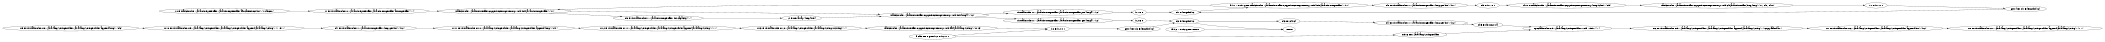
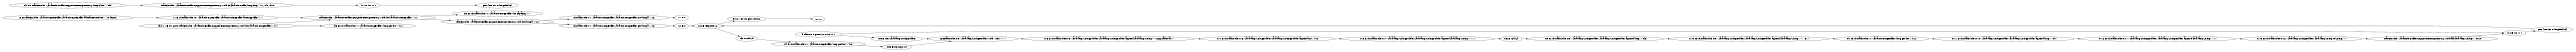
  digraph {
    rankdir=LR
    "r0 = staticinvoke <java.nio.ByteBuffer: java.nio.ByteBuffer allocateDirect(int)>(1049600)"
    "r1 = virtualinvoke r0.<java.nio.ByteBuffer: java.nio.LongBuffer asLongBuffer()>()"
    "staticinvoke <javaT.nio.Buffer.CopyDirectLongMemory: void init(java.nio.LongBuffer)>(r1)"
    "$i0 = virtualinvoke r1.<java.nio.LongBuffer: int capacity()>()"
    "staticinvoke <javaT.nio.Buffer.CopyDirectLongMemory: void init(long[])>(r2)"
-   "r2 = newarray (long)[$i0]"
    "virtualinvoke r1.<java.nio.LongBuffer: java.nio.LongBuffer put(long[])>(r2)"
    "virtualinvoke r1.<java.nio.LongBuffer: java.nio.LongBuffer get(long[])>(r2)"
    "i11 = 0"
    "i12 = 0"
-   "$i1 = lengthof r2"
    "if i11 >= $i1 goto staticinvoke <javaT.nio.Buffer.CopyDirectLongMemory: void init(java.nio.LongBuffer)>(r1)"
    "$l8 = virtualinvoke r1.<java.nio.LongBuffer: long get(int)>(i11)"
-   "$i9 = i11 + 1"
    "$l10 = staticinvoke <javaT.nio.Buffer.CopyDirectLongMemory: long ic(int)>($i9)"
    "staticinvoke <javaT.nio.Buffer.CopyDirectLongMemory: void ck(java.nio.Buffer,long,long)>(r1, $l8, $l10)"
    "i11 = i11 + 1"
    "goto [?= $i1 = lengthof r2]"
    "$i2 = lengthof r2"
    "if i12 >= $i2 goto return"
    "$l3 = r2[i12]"
    return
    "$l4 = virtualinvoke r1.<java.nio.LongBuffer: long get(int)>(i12)"
    "$b5 = $l3 cmp $l4"
    "specialinvoke $r5.<java.lang.StringBuilder: void <init>()>()"
    "if $b5 == 0 goto i12 = i12 + 1"
    "$r5 = new java.lang.StringBuilder"
    "i12 = i12 + 1"
    "goto [?= $i2 = lengthof r2]"
    "$r6 = virtualinvoke $r5.<java.lang.StringBuilder: java.lang.StringBuilder append(java.lang.String)>(\"Copy failed at \")"
    "$r7 = virtualinvoke $r6.<java.lang.StringBuilder: java.lang.StringBuilder append(int)>(i12)"
    "$r8 = virtualinvoke $r7.<java.lang.StringBuilder: java.lang.StringBuilder append(java.lang.String)>(\": \'\")"
+   "$l6 = r2[i12]"
    "$r9 = virtualinvoke $r8.<java.lang.StringBuilder: java.lang.StringBuilder append(long)>($l6)"
    "$r10 = virtualinvoke $r9.<java.lang.StringBuilder: java.lang.StringBuilder append(java.lang.String)>(\"\' != \'\")"
    "$l7 = virtualinvoke r1.<java.nio.LongBuffer: long get(int)>(i12)"
    "$r11 = virtualinvoke $r10.<java.lang.StringBuilder: java.lang.StringBuilder append(long)>($l7)"
    "$r12 = virtualinvoke $r11.<java.lang.StringBuilder: java.lang.StringBuilder append(java.lang.String)>(\"\'\")"
    "$r13 = virtualinvoke $r12.<java.lang.StringBuilder: java.lang.String toString()>()"
    "staticinvoke <javaT.nio.Buffer.CopyDirectLongMemory: void fail(java.lang.String)>($r13)"
    "r0 = staticinvoke <java.nio.ByteBuffer: java.nio.ByteBuffer allocateDirect(int)>(1049600)" -> "r1 = virtualinvoke r0.<java.nio.ByteBuffer: java.nio.LongBuffer asLongBuffer()>()"
    "r1 = virtualinvoke r0.<java.nio.ByteBuffer: java.nio.LongBuffer asLongBuffer()>()" -> "staticinvoke <javaT.nio.Buffer.CopyDirectLongMemory: void init(java.nio.LongBuffer)>(r1)"
    "staticinvoke <javaT.nio.Buffer.CopyDirectLongMemory: void init(java.nio.LongBuffer)>(r1)" -> "$i0 = virtualinvoke r1.<java.nio.LongBuffer: int capacity()>()"
    "staticinvoke <javaT.nio.Buffer.CopyDirectLongMemory: void init(java.nio.LongBuffer)>(r1)" -> "staticinvoke <javaT.nio.Buffer.CopyDirectLongMemory: void init(long[])>(r2)"
-   "$i0 = virtualinvoke r1.<java.nio.LongBuffer: int capacity()>()" -> "r2 = newarray (long)[$i0]"
    "staticinvoke <javaT.nio.Buffer.CopyDirectLongMemory: void init(long[])>(r2)" -> "virtualinvoke r1.<java.nio.LongBuffer: java.nio.LongBuffer put(long[])>(r2)"
    "staticinvoke <javaT.nio.Buffer.CopyDirectLongMemory: void init(long[])>(r2)" -> "virtualinvoke r1.<java.nio.LongBuffer: java.nio.LongBuffer get(long[])>(r2)"
-   "r2 = newarray (long)[$i0]" -> "staticinvoke <javaT.nio.Buffer.CopyDirectLongMemory: void init(long[])>(r2)"
    "virtualinvoke r1.<java.nio.LongBuffer: java.nio.LongBuffer put(long[])>(r2)" -> "i11 = 0"
    "virtualinvoke r1.<java.nio.LongBuffer: java.nio.LongBuffer get(long[])>(r2)" -> "i12 = 0"
-   "i11 = 0" -> "$i1 = lengthof r2"
    "i12 = 0" -> "$i2 = lengthof r2"
-   "$i1 = lengthof r2" -> "if i11 >= $i1 goto staticinvoke <javaT.nio.Buffer.CopyDirectLongMemory: void init(java.nio.LongBuffer)>(r1)"
    "if i11 >= $i1 goto staticinvoke <javaT.nio.Buffer.CopyDirectLongMemory: void init(java.nio.LongBuffer)>(r1)" -> "staticinvoke <javaT.nio.Buffer.CopyDirectLongMemory: void init(java.nio.LongBuffer)>(r1)"
    "if i11 >= $i1 goto staticinvoke <javaT.nio.Buffer.CopyDirectLongMemory: void init(java.nio.LongBuffer)>(r1)" -> "$l8 = virtualinvoke r1.<java.nio.LongBuffer: long get(int)>(i11)"
-   "$l8 = virtualinvoke r1.<java.nio.LongBuffer: long get(int)>(i11)" -> "$i9 = i11 + 1"
-   "$i9 = i11 + 1" -> "$l10 = staticinvoke <javaT.nio.Buffer.CopyDirectLongMemory: long ic(int)>($i9)"
    "$l10 = staticinvoke <javaT.nio.Buffer.CopyDirectLongMemory: long ic(int)>($i9)" -> "staticinvoke <javaT.nio.Buffer.CopyDirectLongMemory: void ck(java.nio.Buffer,long,long)>(r1, $l8, $l10)"
    "staticinvoke <javaT.nio.Buffer.CopyDirectLongMemory: void ck(java.nio.Buffer,long,long)>(r1, $l8, $l10)" -> "i11 = i11 + 1"
    "i11 = i11 + 1" -> "goto [?= $i1 = lengthof r2]"
-   "goto [?= $i1 = lengthof r2]" -> "$i1 = lengthof r2"
-   "$i2 = lengthof r2" -> return
+   "$i2 = lengthof r2" -> "if i12 >= $i2 goto return"
    "$i2 = lengthof r2" -> "$l3 = r2[i12]"
    "if i12 >= $i2 goto return" -> return
    "$l3 = r2[i12]" -> "$l4 = virtualinvoke r1.<java.nio.LongBuffer: long get(int)>(i12)"
    "$l4 = virtualinvoke r1.<java.nio.LongBuffer: long get(int)>(i12)" -> "$b5 = $l3 cmp $l4"
    "$b5 = $l3 cmp $l4" -> "specialinvoke $r5.<java.lang.StringBuilder: void <init>()>()"
    "specialinvoke $r5.<java.lang.StringBuilder: void <init>()>()" -> "$r6 = virtualinvoke $r5.<java.lang.StringBuilder: java.lang.StringBuilder append(java.lang.String)>(\"Copy failed at \")"
    "if $b5 == 0 goto i12 = i12 + 1" -> "$r5 = new java.lang.StringBuilder"
    "if $b5 == 0 goto i12 = i12 + 1" -> "i12 = i12 + 1"
    "$r5 = new java.lang.StringBuilder" -> "specialinvoke $r5.<java.lang.StringBuilder: void <init>()>()"
    "i12 = i12 + 1" -> "goto [?= $i2 = lengthof r2]"
    "goto [?= $i2 = lengthof r2]" -> "$i2 = lengthof r2"
    "$r6 = virtualinvoke $r5.<java.lang.StringBuilder: java.lang.StringBuilder append(java.lang.String)>(\"Copy failed at \")" -> "$r7 = virtualinvoke $r6.<java.lang.StringBuilder: java.lang.StringBuilder append(int)>(i12)"
    "$r7 = virtualinvoke $r6.<java.lang.StringBuilder: java.lang.StringBuilder append(int)>(i12)" -> "$r8 = virtualinvoke $r7.<java.lang.StringBuilder: java.lang.StringBuilder append(java.lang.String)>(\": \'\")"
+   "$r8 = virtualinvoke $r7.<java.lang.StringBuilder: java.lang.StringBuilder append(java.lang.String)>(\": \'\")" -> "$l6 = r2[i12]"
+   "$l6 = r2[i12]" -> "$r9 = virtualinvoke $r8.<java.lang.StringBuilder: java.lang.StringBuilder append(long)>($l6)"
    "$r9 = virtualinvoke $r8.<java.lang.StringBuilder: java.lang.StringBuilder append(long)>($l6)" -> "$r10 = virtualinvoke $r9.<java.lang.StringBuilder: java.lang.StringBuilder append(java.lang.String)>(\"\' != \'\")"
    "$r10 = virtualinvoke $r9.<java.lang.StringBuilder: java.lang.StringBuilder append(java.lang.String)>(\"\' != \'\")" -> "$l7 = virtualinvoke r1.<java.nio.LongBuffer: long get(int)>(i12)"
    "$l7 = virtualinvoke r1.<java.nio.LongBuffer: long get(int)>(i12)" -> "$r11 = virtualinvoke $r10.<java.lang.StringBuilder: java.lang.StringBuilder append(long)>($l7)"
    "$r11 = virtualinvoke $r10.<java.lang.StringBuilder: java.lang.StringBuilder append(long)>($l7)" -> "$r12 = virtualinvoke $r11.<java.lang.StringBuilder: java.lang.StringBuilder append(java.lang.String)>(\"\'\")"
    "$r12 = virtualinvoke $r11.<java.lang.StringBuilder: java.lang.StringBuilder append(java.lang.String)>(\"\'\")" -> "$r13 = virtualinvoke $r12.<java.lang.StringBuilder: java.lang.String toString()>()"
    "$r13 = virtualinvoke $r12.<java.lang.StringBuilder: java.lang.String toString()>()" -> "staticinvoke <javaT.nio.Buffer.CopyDirectLongMemory: void fail(java.lang.String)>($r13)"
    "staticinvoke <javaT.nio.Buffer.CopyDirectLongMemory: void fail(java.lang.String)>($r13)" -> "i12 = i12 + 1"
  }
